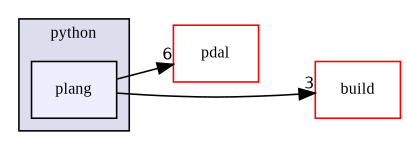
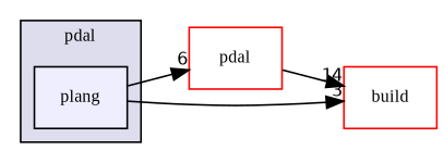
  digraph {
    compound=true
    fontname="Liberation Serif"
    rankdir=LR
    node [fillcolor=white fontname="Liberation Serif" fontsize=10 shape=box style=filled color=red]
    edge [fontname="Liberation Serif" labeldistance=1.5 labelfontname=Helvetica labelfontsize=10]
    n1 [fillcolor="#eeeeff" label=plang pencolor=black color=""]
    n2 [label=pdal]
    n3 [label=build]
    subgraph cluster_1 {
      bgcolor="#ddddee"
      fontsize=10
-     label=python
+     label=pdal
      pencolor=black
      n1
    }
    n1 -> n2 [headlabel=6]
    n1 -> n3 [headlabel=3]
+   n2 -> n3 [headlabel=14]
  }
